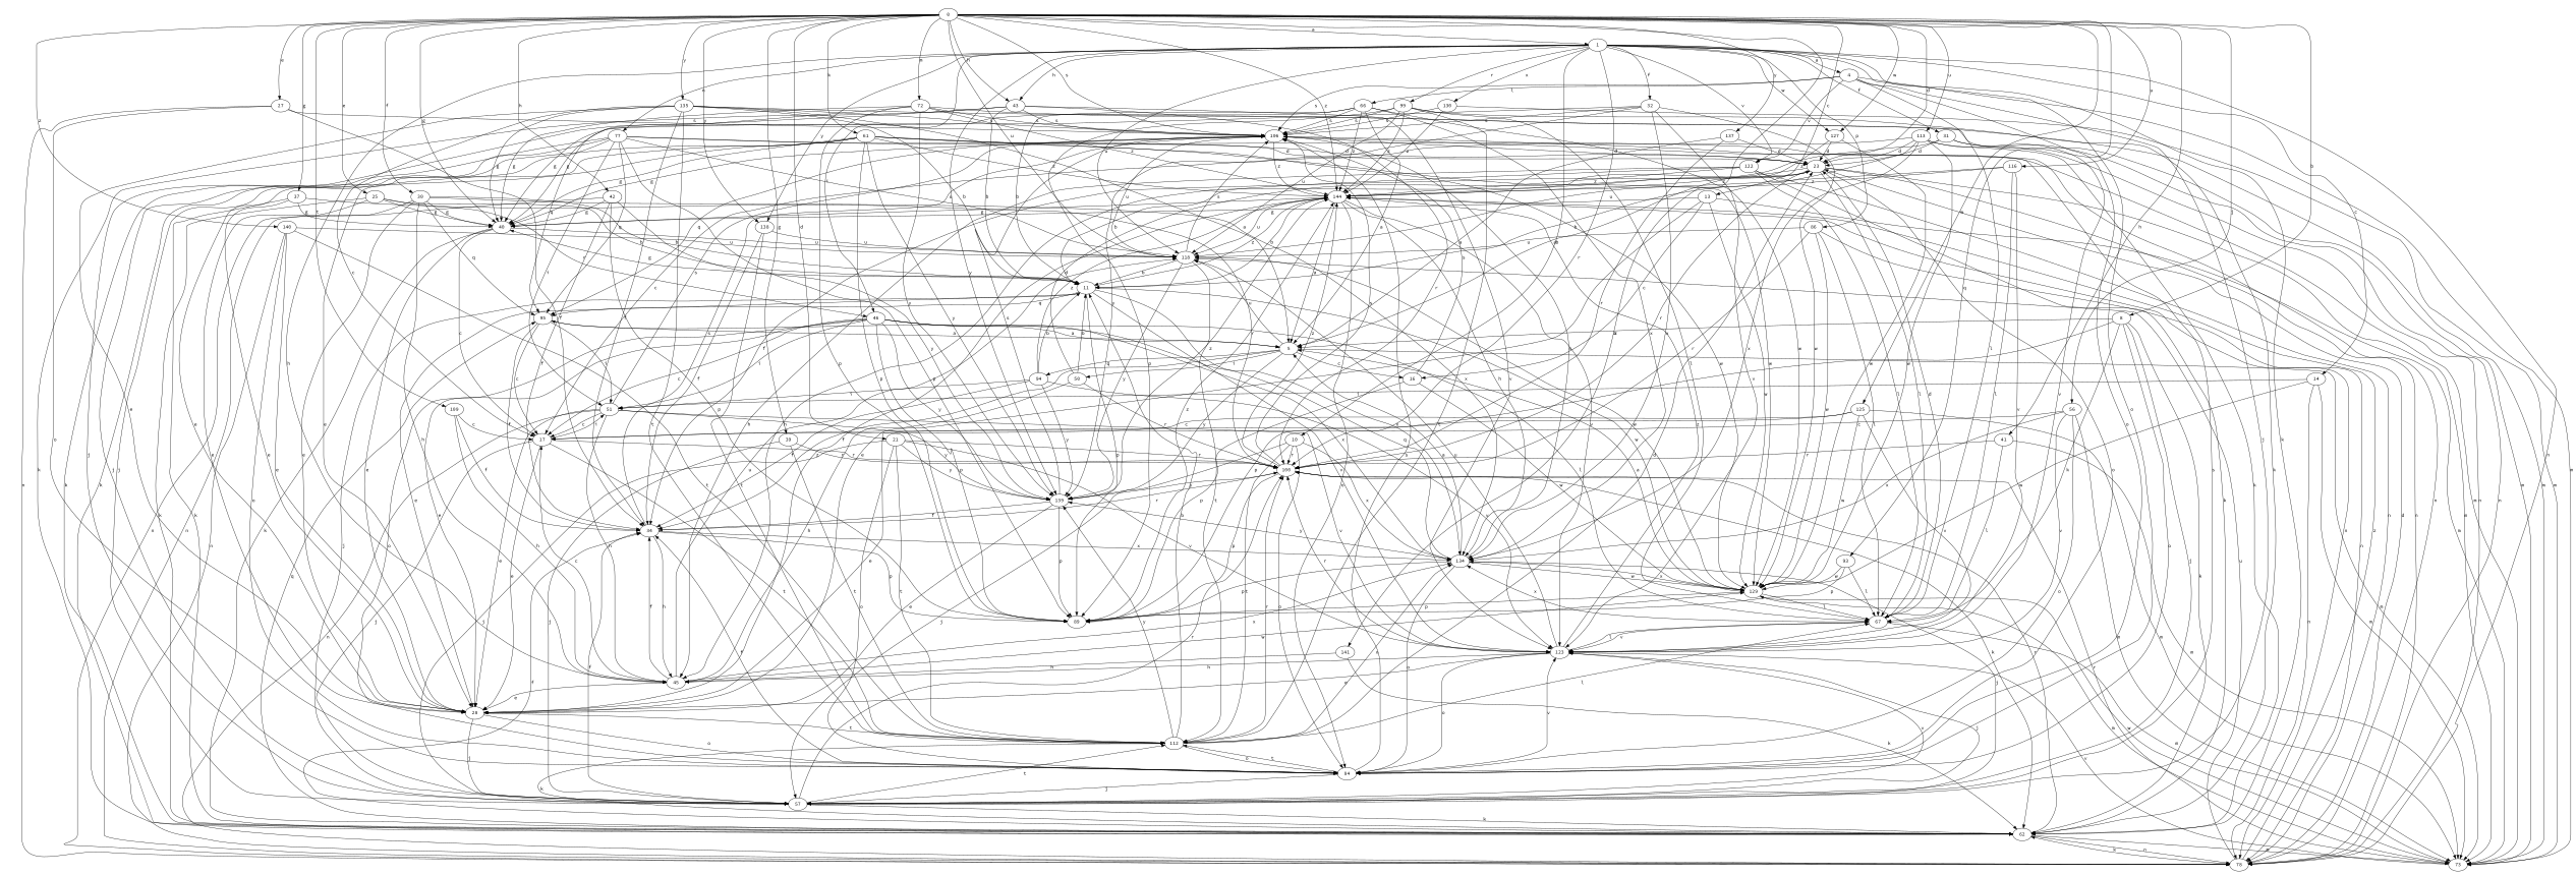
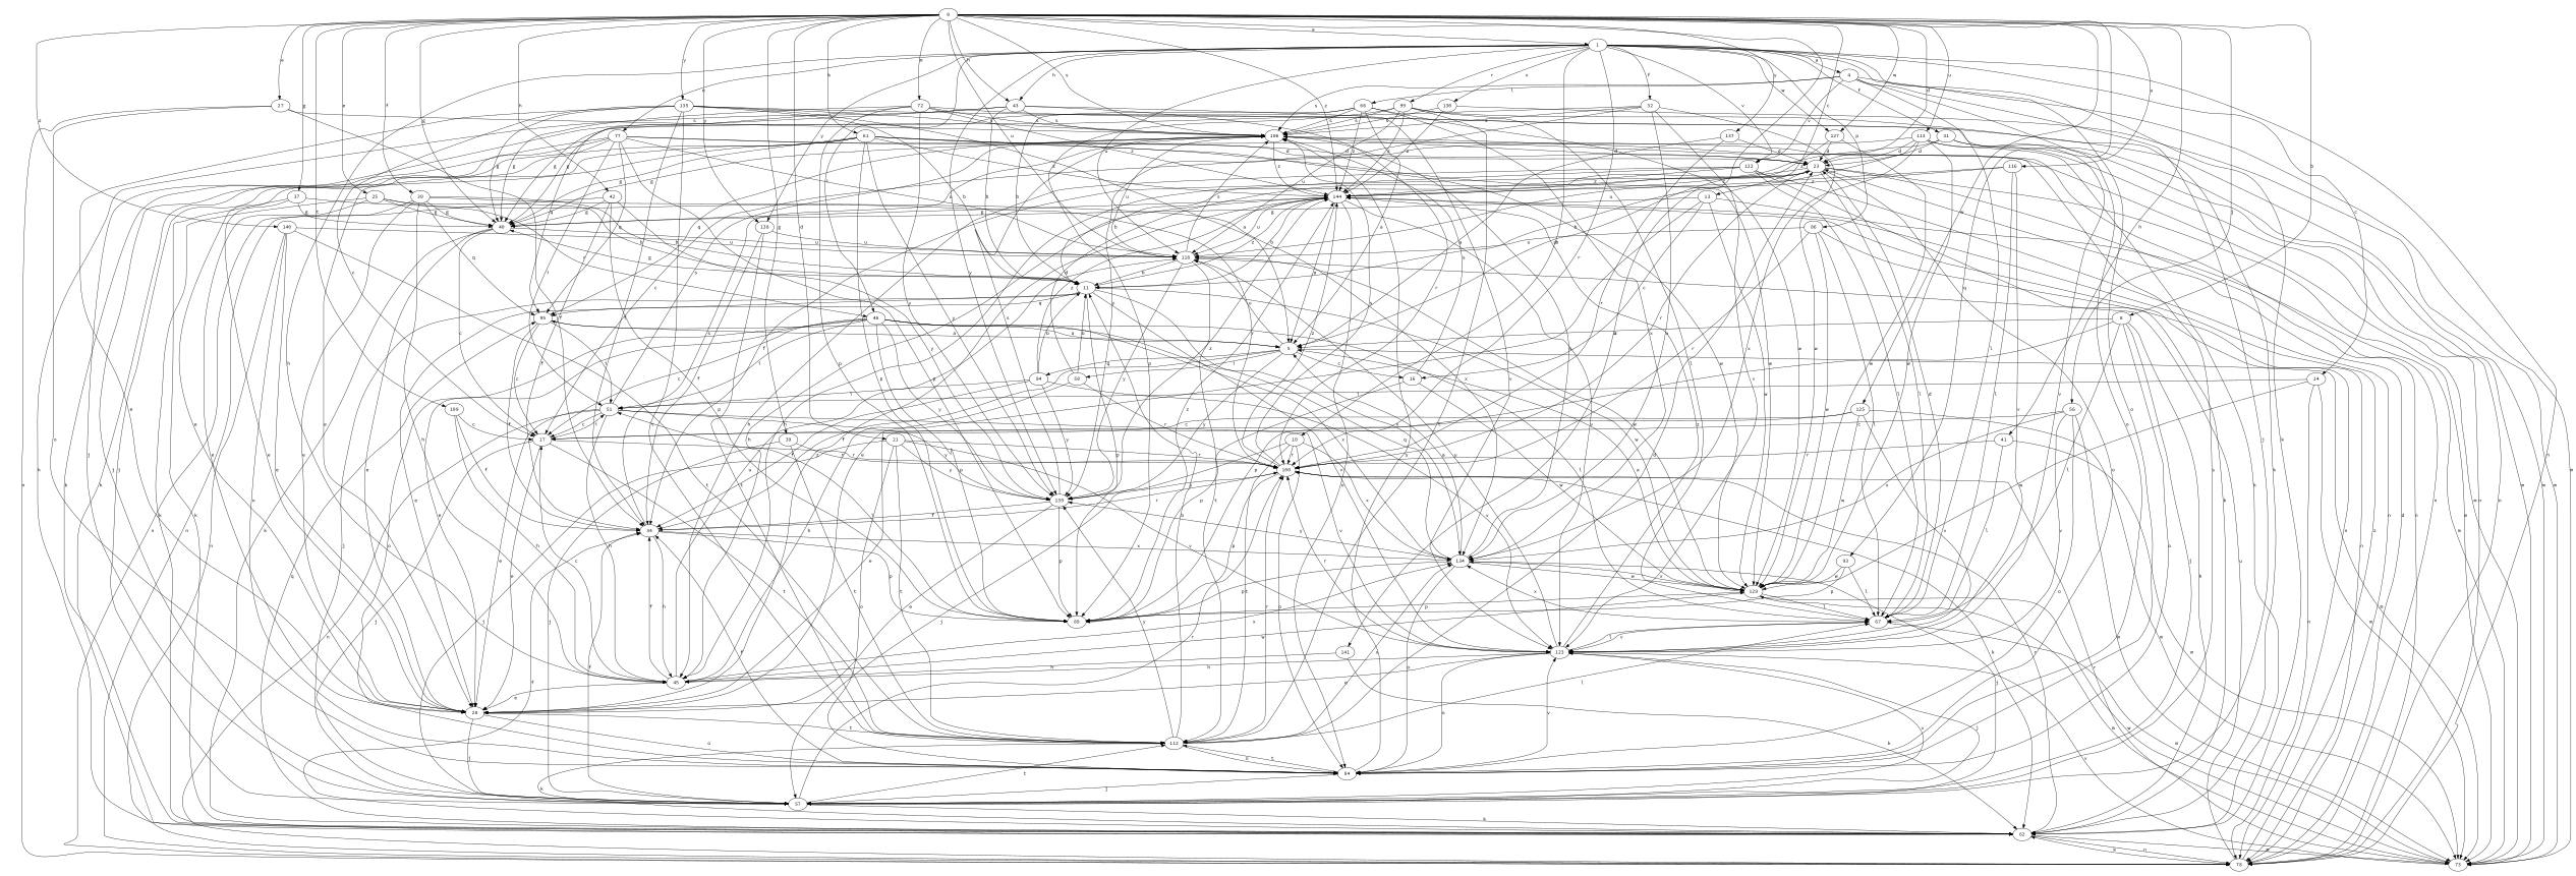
  strict digraph {
    fontname="Source Code Pro"
    node [fontname="Source Code Pro"]
    edge [fontname="Source Code Pro"]
    0
    1
    8
    13
    21
    23
    25
    27
    30
    37
    39
    40
    41
    42
    43
    56
    61
    72
    93
    106
    109
    113
    116
    118
    125
    127
    135
    137
    138
    140
    141
    144
    4
    10
    14
    31
    32
    45
    46
    62
    77
    78
    84
    86
    99
    100
    122
    130
    139
    57
    67
    5
    89
    73
    16
    28
    129
    112
    123
    34
    11
    134
    95
    17
    66
    51
    50
    94
    0 -> 1 [label=a]
    0 -> 8 [label=b]
    0 -> 13 [label=c]
    0 -> 21 [label=d]
    0 -> 23 [label=d]
    0 -> 25 [label=e]
    0 -> 27 [label=e]
    0 -> 30 [label=f]
    0 -> 37 [label=g]
    0 -> 39 [label=g]
    0 -> 40 [label=g]
    0 -> 41 [label=h]
    0 -> 42 [label=h]
    0 -> 43 [label=h]
    0 -> 56 [label=j]
    0 -> 61 [label=k]
    0 -> 72 [label=m]
    0 -> 93 [label=q]
    0 -> 106 [label=s]
    0 -> 109 [label=t]
    0 -> 113 [label=u]
    0 -> 116 [label=u]
    0 -> 118 [label=u]
    0 -> 125 [label=w]
    0 -> 127 [label=w]
    0 -> 135 [label=y]
    0 -> 137 [label=y]
    0 -> 138 [label=y]
    0 -> 140 [label=z]
    0 -> 141 [label=z]
    0 -> 144 [label=z]
    1 -> 43 [label=h]
    1 -> 118 [label=u]
    1 -> 127 [label=w]
    1 -> 138 [label=y]
    1 -> 4 [label=a]
    1 -> 10 [label=b]
    1 -> 14 [label=c]
    1 -> 31 [label=f]
    1 -> 32 [label=f]
    1 -> 45 [label=h]
    1 -> 46 [label=i]
    1 -> 62 [label=k]
    1 -> 77 [label=n]
    1 -> 78 [label=n]
    1 -> 84 [label=o]
    1 -> 86 [label=p]
    1 -> 99 [label=r]
    1 -> 100 [label=r]
    1 -> 122 [label=v]
    1 -> 130 [label=x]
    1 -> 139 [label=y]
    8 -> 62 [label=k]
    8 -> 84 [label=o]
    8 -> 57 [label=j]
-   8 -> 67 [label=k]
+   8 -> 67 [label=l]
    8 -> 5 [label=a]
    8 -> 89 [label=p]
    13 -> 40 [label=g]
    13 -> 73 [label=m]
    13 -> 16 [label=c]
    13 -> 28 [label=e]
    13 -> 129 [label=w]
    21 -> 84 [label=o]
    21 -> 100 [label=r]
    21 -> 139 [label=y]
    21 -> 57 [label=j]
    21 -> 112 [label=t]
    21 -> 123 [label=v]
    23 -> 144 [label=z]
    23 -> 45 [label=h]
    23 -> 78 [label=n]
    23 -> 84 [label=o]
    23 -> 100 [label=r]
    23 -> 67 [label=l]
    23 -> 73 [label=m]
    23 -> 34 [label=f]
    25 -> 40 [label=g]
    25 -> 46 [label=r]
    25 -> 62 [label=k]
    25 -> 28 [label=e]
    25 -> 11 [label=b]
    27 -> 106 [label=s]
    27 -> 78 [label=n]
    27 -> 84 [label=o]
    27 -> 34 [label=f]
    30 -> 40 [label=g]
    30 -> 45 [label=h]
    30 -> 78 [label=n]
    30 -> 28 [label=e]
    30 -> 11 [label=b]
    30 -> 134 [label=x]
    30 -> 95 [label=q]
    37 -> 40 [label=g]
    37 -> 62 [label=k]
    37 -> 100 [label=r]
    37 -> 28 [label=e]
    39 -> 100 [label=r]
    39 -> 57 [label=j]
    39 -> 112 [label=t]
    40 -> 118 [label=u]
    40 -> 62 [label=k]
    40 -> 28 [label=e]
    40 -> 17 [label=c]
    41 -> 100 [label=r]
    41 -> 67 [label=l]
    41 -> 73 [label=m]
    42 -> 40 [label=g]
    42 -> 78 [label=n]
    42 -> 139 [label=y]
    42 -> 89 [label=p]
    42 -> 34 [label=f]
    43 -> 106 [label=s]
    43 -> 62 [label=k]
    43 -> 100 [label=r]
    43 -> 57 [label=j]
    43 -> 123 [label=v]
    43 -> 11 [label=b]
    56 -> 84 [label=o]
    56 -> 73 [label=m]
    56 -> 123 [label=v]
    56 -> 134 [label=x]
    56 -> 17 [label=c]
    61 -> 23 [label=d]
    61 -> 40 [label=g]
    61 -> 144 [label=z]
    61 -> 62 [label=k]
    61 -> 139 [label=y]
    61 -> 57 [label=j]
    61 -> 89 [label=p]
    61 -> 73 [label=m]
    61 -> 28 [label=e]
    61 -> 129 [label=w]
    72 -> 40 [label=g]
    72 -> 106 [label=s]
    72 -> 144 [label=z]
    72 -> 139 [label=y]
    72 -> 89 [label=p]
    72 -> 73 [label=m]
    72 -> 95 [label=q]
    93 -> 67 [label=l]
    93 -> 89 [label=p]
    93 -> 129 [label=w]
    106 -> 23 [label=d]
    106 -> 40 [label=g]
    106 -> 118 [label=u]
    106 -> 144 [label=z]
    106 -> 78 [label=n]
    106 -> 95 [label=q]
    109 -> 45 [label=h]
    109 -> 34 [label=f]
    109 -> 17 [label=c]
    113 -> 23 [label=d]
    113 -> 118 [label=u]
    113 -> 62 [label=k]
    113 -> 78 [label=n]
    113 -> 129 [label=w]
    113 -> 134 [label=x]
    113 -> 17 [label=c]
    116 -> 144 [label=z]
    116 -> 67 [label=l]
    116 -> 123 [label=v]
    116 -> 11 [label=b]
    118 -> 106 [label=s]
    118 -> 139 [label=y]
    118 -> 129 [label=w]
    118 -> 112 [label=t]
    118 -> 11 [label=b]
    125 -> 73 [label=m]
    125 -> 28 [label=e]
    125 -> 129 [label=w]
    125 -> 123 [label=v]
    125 -> 17 [label=c]
    127 -> 23 [label=d]
    127 -> 5 [label=a]
    127 -> 129 [label=w]
    135 -> 40 [label=g]
    135 -> 106 [label=s]
    135 -> 5 [label=a]
    135 -> 73 [label=m]
    135 -> 28 [label=e]
    135 -> 112 [label=t]
    135 -> 34 [label=f]
    135 -> 11 [label=b]
    135 -> 17 [label=c]
    137 -> 23 [label=d]
    137 -> 100 [label=r]
    137 -> 5 [label=a]
    138 -> 118 [label=u]
    138 -> 112 [label=t]
    138 -> 34 [label=f]
    140 -> 118 [label=u]
    140 -> 78 [label=n]
    140 -> 84 [label=o]
    140 -> 28 [label=e]
    140 -> 112 [label=t]
    141 -> 45 [label=h]
    141 -> 62 [label=k]
    144 -> 40 [label=g]
    144 -> 118 [label=u]
-   144 -> 134 [label=h]
+   144 -> 45 [label=h]
    144 -> 78 [label=n]
    144 -> 84 [label=o]
    144 -> 5 [label=a]
    144 -> 123 [label=v]
    144 -> 11 [label=b]
    4 -> 106 [label=s]
    4 -> 84 [label=o]
    4 -> 122 [label=v]
    4 -> 57 [label=j]
    4 -> 67 [label=l]
    4 -> 73 [label=m]
    4 -> 66 [label=l]
    10 -> 84 [label=o]
    10 -> 100 [label=r]
    10 -> 57 [label=j]
    10 -> 112 [label=t]
    10 -> 134 [label=x]
    14 -> 78 [label=n]
    14 -> 73 [label=m]
    14 -> 129 [label=w]
    14 -> 51 [label=i]
    31 -> 23 [label=d]
    31 -> 144 [label=z]
    31 -> 78 [label=n]
    31 -> 123 [label=v]
    32 -> 40 [label=g]
    32 -> 106 [label=s]
    32 -> 139 [label=y]
    32 -> 129 [label=w]
    32 -> 123 [label=v]
    32 -> 134 [label=x]
    45 -> 118 [label=u]
    45 -> 28 [label=e]
    45 -> 129 [label=w]
    45 -> 34 [label=f]
    45 -> 134 [label=x]
    45 -> 17 [label=c]
    46 -> 84 [label=o]
    46 -> 139 [label=y]
    46 -> 67 [label=l]
    46 -> 5 [label=a]
    46 -> 89 [label=p]
    46 -> 28 [label=e]
    46 -> 134 [label=x]
    46 -> 17 [label=c]
    46 -> 51 [label=i]
    62 -> 78 [label=n]
    62 -> 100 [label=r]
    62 -> 73 [label=m]
    62 -> 34 [label=f]
    62 -> 95 [label=q]
    77 -> 23 [label=d]
    77 -> 118 [label=u]
    77 -> 62 [label=k]
    77 -> 57 [label=j]
    77 -> 89 [label=p]
    77 -> 28 [label=e]
    77 -> 129 [label=w]
    77 -> 95 [label=q]
    77 -> 51 [label=i]
    78 -> 23 [label=d]
    78 -> 118 [label=u]
    78 -> 144 [label=z]
    78 -> 62 [label=k]
    84 -> 106 [label=s]
    84 -> 57 [label=j]
    84 -> 112 [label=t]
    84 -> 123 [label=v]
    84 -> 34 [label=f]
    86 -> 118 [label=u]
    86 -> 78 [label=n]
    86 -> 100 [label=r]
    86 -> 67 [label=l]
    86 -> 129 [label=w]
    99 -> 106 [label=s]
    99 -> 118 [label=u]
    99 -> 144 [label=z]
    99 -> 62 [label=k]
    99 -> 67 [label=l]
    99 -> 89 [label=p]
    99 -> 112 [label=t]
    100 -> 106 [label=s]
    100 -> 144 [label=z]
    100 -> 62 [label=k]
    100 -> 139 [label=y]
    100 -> 89 [label=p]
    122 -> 144 [label=z]
    122 -> 45 [label=h]
    122 -> 62 [label=k]
    122 -> 78 [label=n]
    122 -> 67 [label=l]
    122 -> 11 [label=b]
    130 -> 106 [label=s]
    130 -> 144 [label=z]
    130 -> 73 [label=m]
    139 -> 106 [label=s]
    139 -> 144 [label=z]
    139 -> 89 [label=p]
    139 -> 28 [label=e]
    139 -> 34 [label=f]
    57 -> 106 [label=s]
    57 -> 62 [label=k]
    57 -> 100 [label=r]
    57 -> 112 [label=t]
    57 -> 123 [label=v]
    57 -> 34 [label=f]
    67 -> 23 [label=d]
    67 -> 73 [label=m]
    67 -> 123 [label=v]
    67 -> 134 [label=x]
    5 -> 118 [label=u]
    5 -> 139 [label=y]
    5 -> 73 [label=m]
    5 -> 16 [label=c]
    5 -> 34 [label=f]
    5 -> 50 [label=i]
    5 -> 94 [label=q]
    89 -> 144 [label=z]
+   89 -> 51 [label=i]
    73 -> 100 [label=r]
    73 -> 129 [label=w]
    73 -> 123 [label=v]
    16 -> 106 [label=s]
    16 -> 89 [label=p]
    16 -> 129 [label=w]
    28 -> 144 [label=z]
    28 -> 84 [label=o]
    28 -> 57 [label=j]
    28 -> 112 [label=t]
    129 -> 67 [label=l]
    129 -> 5 [label=a]
    129 -> 89 [label=p]
    129 -> 73 [label=m]
    129 -> 134 [label=x]
    112 -> 23 [label=d]
    112 -> 62 [label=k]
    112 -> 84 [label=o]
    112 -> 100 [label=r]
    112 -> 139 [label=y]
    112 -> 67 [label=l]
    112 -> 11 [label=b]
    112 -> 134 [label=x]
    123 -> 118 [label=u]
    123 -> 144 [label=z]
    123 -> 45 [label=h]
    123 -> 84 [label=o]
    123 -> 100 [label=r]
    123 -> 57 [label=j]
    123 -> 67 [label=l]
    123 -> 28 [label=e]
    34 -> 106 [label=s]
    34 -> 45 [label=h]
    34 -> 100 [label=r]
    34 -> 89 [label=p]
    34 -> 134 [label=x]
    11 -> 40 [label=g]
    11 -> 144 [label=z]
    11 -> 57 [label=j]
    11 -> 89 [label=p]
    11 -> 28 [label=e]
    11 -> 129 [label=w]
    11 -> 123 [label=v]
    11 -> 134 [label=x]
    11 -> 95 [label=q]
    134 -> 106 [label=s]
    134 -> 84 [label=o]
    134 -> 139 [label=y]
    134 -> 57 [label=j]
    134 -> 5 [label=a]
    134 -> 89 [label=p]
    134 -> 129 [label=w]
    134 -> 95 [label=q]
    95 -> 5 [label=a]
    95 -> 34 [label=f]
    95 -> 17 [label=c]
    95 -> 51 [label=i]
    17 -> 100 [label=r]
    17 -> 57 [label=j]
    17 -> 28 [label=e]
    17 -> 112 [label=t]
    17 -> 51 [label=i]
    66 -> 40 [label=g]
    66 -> 106 [label=s]
    66 -> 144 [label=z]
    66 -> 5 [label=a]
    66 -> 129 [label=w]
    66 -> 11 [label=b]
    66 -> 134 [label=x]
    51 -> 106 [label=s]
    51 -> 45 [label=h]
    51 -> 78 [label=n]
    51 -> 139 [label=y]
    51 -> 28 [label=e]
    51 -> 123 [label=v]
    51 -> 17 [label=c]
    50 -> 23 [label=d]
    50 -> 45 [label=h]
    50 -> 100 [label=r]
    50 -> 11 [label=b]
    94 -> 144 [label=z]
    94 -> 139 [label=y]
    94 -> 123 [label=v]
    94 -> 34 [label=f]
    94 -> 11 [label=b]
    94 -> 51 [label=i]
  }
